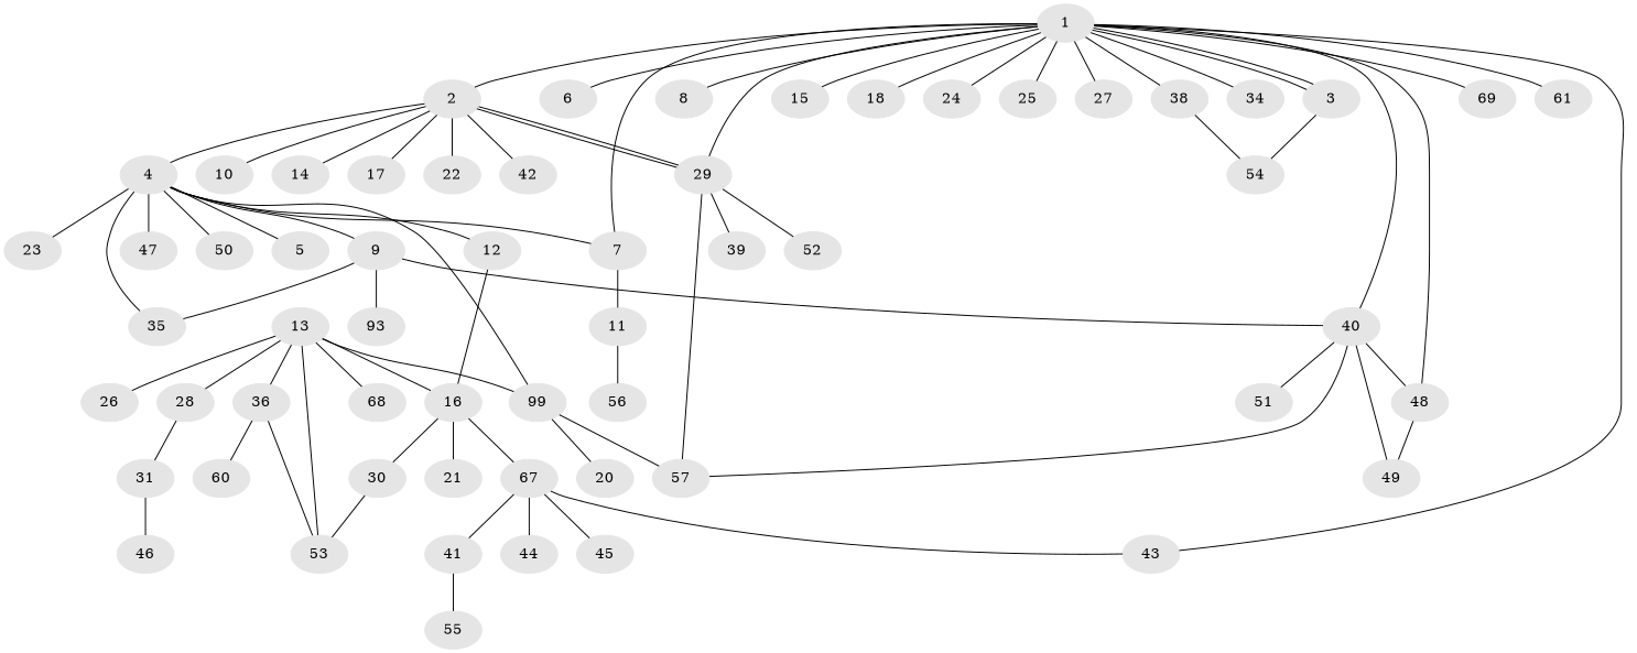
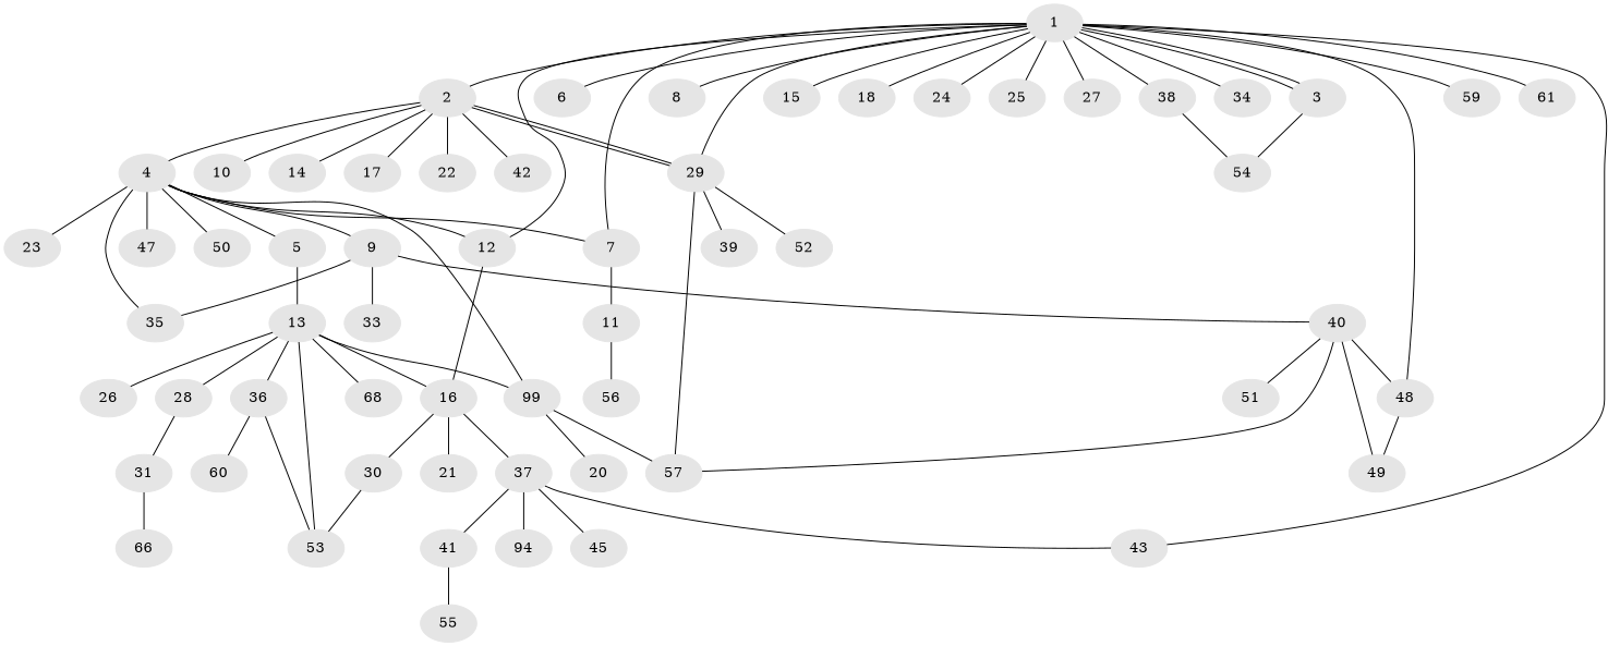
  graph {
    node [color=gray90 style=filled]
    1
    2
    3
    6
    7
    8
    12
    15
    18
    24
    25
    27
    29
    34
    38
    43
    48
-   59 [label=69]
+   59
    61
    4
    10
    14
    17
    22
    42
    54
    11
    16
    57
    39
    52
    49
    5
    9
    n35 [label=99]
    23
    35
    47
    50
    13
-   33 [label=93]
+   33
    40
    20
    26
    28
    36
    53
    n48 [label=68]
    56
    51
    21
    30
-   37 [label=67]
+   37
    31
    60
    41
-   44
+   44 [label=94]
    45
-   46
+   46 [label=66]
    55
    1 -- 2
    1 -- 3
    1 -- 3
    1 -- 6
    1 -- 7
    1 -- 8
-   1 -- 40
+   1 -- 12
    1 -- 15
    1 -- 18
    1 -- 24
    1 -- 25
    1 -- 27
    1 -- 29
    1 -- 34
    1 -- 38
    1 -- 43
    1 -- 48
    1 -- 59
    1 -- 61
    2 -- 29
    2 -- 29
    2 -- 4
    2 -- 10
    2 -- 14
    2 -- 17
    2 -- 22
    2 -- 42
    3 -- 54
    7 -- 11
    12 -- 16
    29 -- 57
    29 -- 39
    29 -- 52
    38 -- 54
    48 -- 49
    4 -- 7
    4 -- 12
    4 -- 5
    4 -- 9
    4 -- n35
    4 -- 23
    4 -- 35
    4 -- 47
    4 -- 50
    11 -- 56
    16 -- 21
    16 -- 30
    16 -- 37
+   5 -- 13
    9 -- 35
    9 -- 33
    9 -- 40
    n35 -- 57
    n35 -- 20
    13 -- 16
    13 -- n35
    13 -- 26
    13 -- 28
    13 -- 36
    13 -- 53
    13 -- n48
    40 -- 48
    40 -- 57
    40 -- 49
    40 -- 51
    28 -- 31
    36 -- 53
    36 -- 60
    30 -- 53
    37 -- 43
    37 -- 41
    37 -- 44
    37 -- 45
    31 -- 46
    41 -- 55
  }
